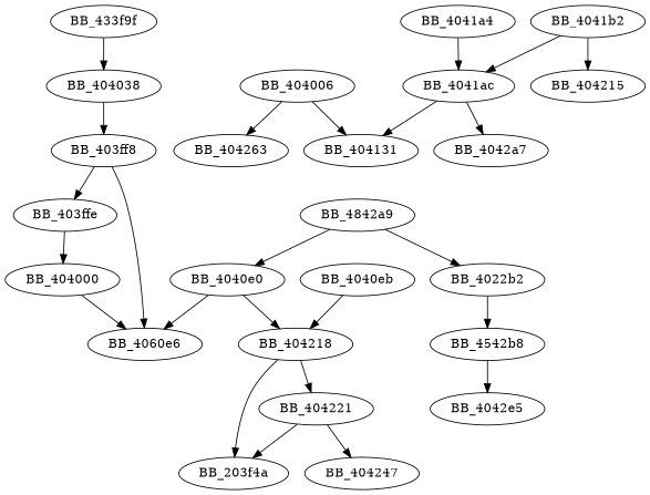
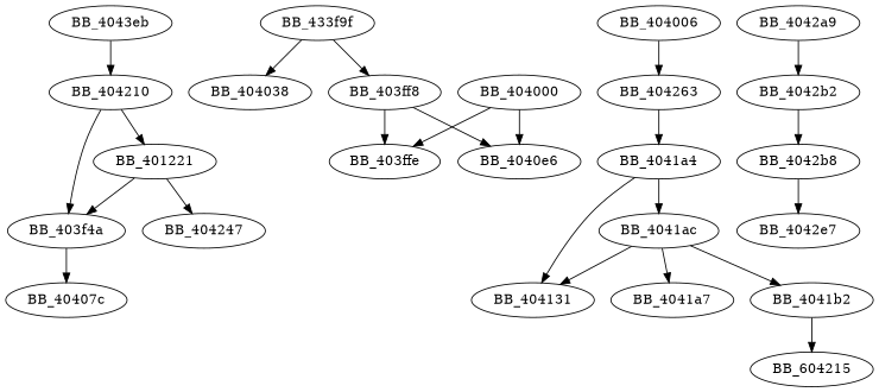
  digraph {
-   BB_403f4a [label=BB_203f4a]
+   BB_403f4a
+   BB_40407c
    n3 [label=BB_433f9f]
    BB_404038
    BB_403ff8
    BB_403ffe
-   BB_4040e6 [label=BB_4060e6]
+   BB_4040e6
    BB_404000
    BB_404006
    BB_404263
    BB_4041a4
    BB_404131
    BB_4041ac
-   BB_4040e0
-   BB_404218
-   BB_404221
+   BB_404218 [label=BB_404210]
+   BB_404221 [label=BB_401221]
    n17 [label=BB_404247]
-   BB_4040eb
-   BB_4042a7
+   BB_4040eb [label=BB_4043eb]
+   BB_4042a7 [label=BB_4041a7]
    BB_4041b2
-   BB_404215
-   BB_4042a9 [label=BB_4842a9]
-   BB_4042b2 [label=BB_4022b2]
-   BB_4042b8 [label=BB_4542b8]
-   BB_4042e7 [label=BB_4042e5]
+   BB_404215 [label=BB_604215]
+   BB_4042a9
+   BB_4042b2
+   BB_4042b8
+   BB_4042e7
+   BB_403f4a -> BB_40407c
    n3 -> BB_404038
-   BB_404038 -> BB_403ff8
+   n3 -> BB_403ff8
    BB_403ff8 -> BB_403ffe
    BB_403ff8 -> BB_4040e6
-   BB_403ffe -> BB_404000
+   BB_404000 -> BB_403ffe
    BB_404000 -> BB_4040e6
    BB_404006 -> BB_404263
-   BB_404006 -> BB_404131
+   BB_404263 -> BB_4041a4
+   BB_4041a4 -> BB_404131
    BB_4041a4 -> BB_4041ac
    BB_4041ac -> BB_404131
    BB_4041ac -> BB_4042a7
-   BB_4041b2 -> BB_4041ac
-   BB_4040e0 -> BB_4040e6
-   BB_4040e0 -> BB_404218
+   BB_4041ac -> BB_4041b2
    BB_404218 -> BB_403f4a
    BB_404218 -> BB_404221
    BB_404221 -> BB_403f4a
    BB_404221 -> n17
    BB_4040eb -> BB_404218
    BB_4041b2 -> BB_404215
-   BB_4042a9 -> BB_4040e0
    BB_4042a9 -> BB_4042b2
    BB_4042b2 -> BB_4042b8
    BB_4042b8 -> BB_4042e7
  }
